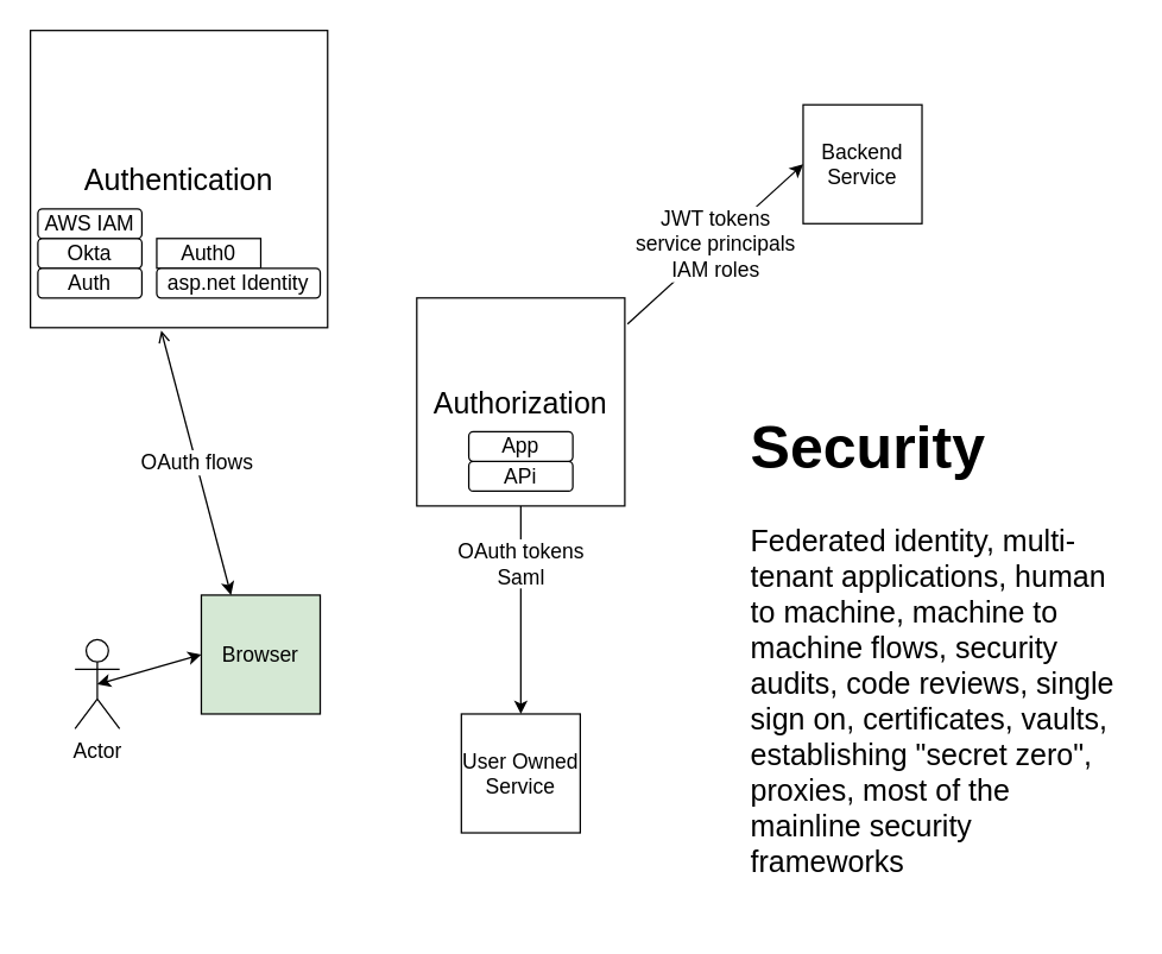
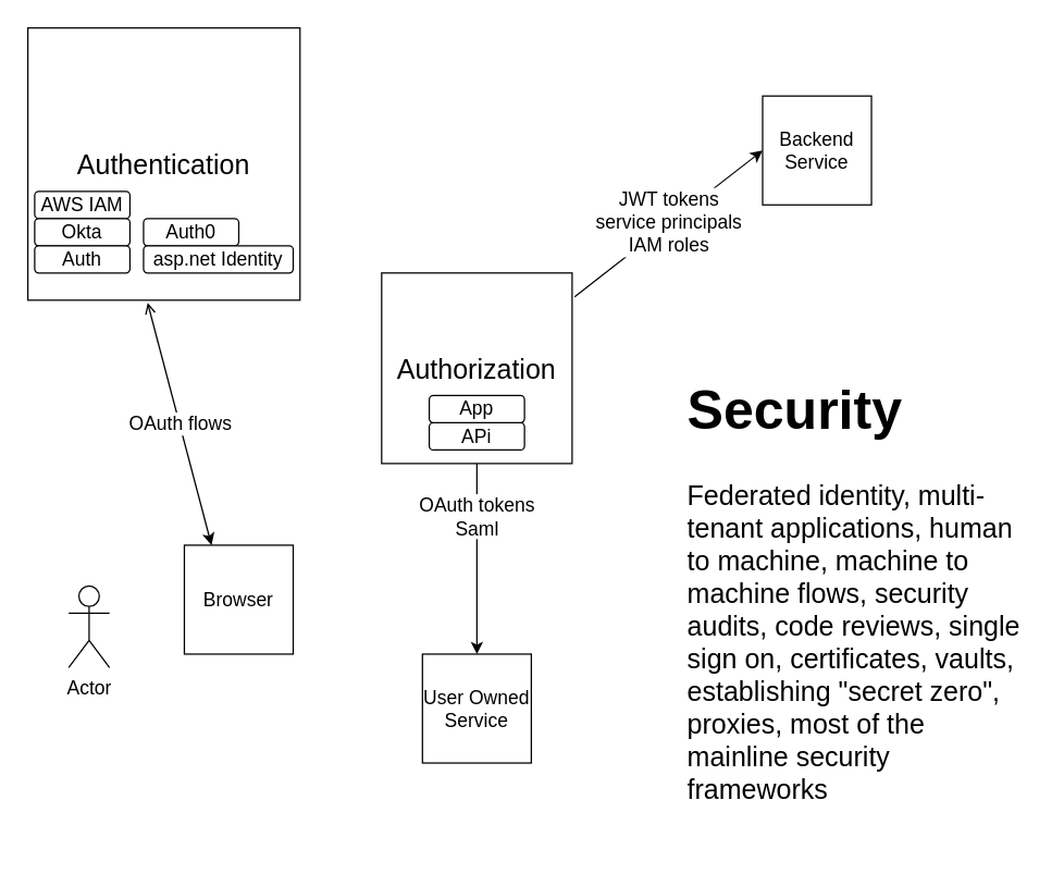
  <mxCell id="0" />
  <mxCell id="1" parent="0" />
  <mxCell id="2" value="Authentication" style="whiteSpace=wrap;html=1;aspect=fixed;fontSize=20;" vertex="1" parent="1"><mxGeometry x="20" y="20" width="200" height="200" as="geometry" /></mxCell>
  <mxCell id="3" value="AWS IAM" style="rounded=1;whiteSpace=wrap;html=1;fontSize=14;" vertex="1" parent="1"><mxGeometry x="25" y="140" width="70" height="20" as="geometry" /></mxCell>
  <mxCell id="4" value="Okta" style="rounded=1;whiteSpace=wrap;html=1;fontSize=14;" vertex="1" parent="1"><mxGeometry x="25" y="160" width="70" height="20" as="geometry" /></mxCell>
- <mxCell id="5" value="Auth0" style="whiteSpace=wrap;html=1;fontSize=14;rounded=0;" vertex="1" parent="1"><mxGeometry x="105" y="160" width="70" height="20" as="geometry" /></mxCell>
+ <mxCell id="5" value="Auth0" style="rounded=1;whiteSpace=wrap;html=1;fontSize=14;" vertex="1" parent="1"><mxGeometry x="105" y="160" width="70" height="20" as="geometry" /></mxCell>
  <mxCell id="6" value="Auth" style="rounded=1;whiteSpace=wrap;html=1;fontSize=14;" vertex="1" parent="1"><mxGeometry x="25" y="180" width="70" height="20" as="geometry" /></mxCell>
  <mxCell id="7" value="asp.net Identity" style="rounded=1;whiteSpace=wrap;html=1;fontSize=14;" vertex="1" parent="1"><mxGeometry x="105" y="180" width="110" height="20" as="geometry" /></mxCell>
  <mxCell id="8" value="Actor" style="shape=umlActor;verticalLabelPosition=bottom;labelBackgroundColor=#ffffff;verticalAlign=top;html=1;outlineConnect=0;fontSize=14;" vertex="1" parent="1"><mxGeometry x="50" y="430" width="30" height="60" as="geometry" /></mxCell>
- <mxCell id="9" value="Browser" style="whiteSpace=wrap;html=1;aspect=fixed;fontSize=14;fillColor=#d5e8d4;" vertex="1" parent="1"><mxGeometry x="135" y="400" width="80" height="80" as="geometry" /></mxCell>
+ <mxCell id="9" value="Browser" style="whiteSpace=wrap;html=1;aspect=fixed;fontSize=14;" vertex="1" parent="1"><mxGeometry x="135" y="400" width="80" height="80" as="geometry" /></mxCell>
  <mxCell id="10" value="Authorization" style="whiteSpace=wrap;html=1;aspect=fixed;fontSize=20;" vertex="1" parent="1"><mxGeometry x="280" y="200" width="140" height="140" as="geometry" /></mxCell>
- <mxCell id="11" value="Backend Service" style="whiteSpace=wrap;html=1;aspect=fixed;fontSize=14;" vertex="1" parent="1"><mxGeometry x="540" y="70" width="80" height="80" as="geometry" /></mxCell>
+ <mxCell id="11" value="Backend Service" style="whiteSpace=wrap;html=1;aspect=fixed;fontSize=14;" vertex="1" parent="1"><mxGeometry x="560" y="70" width="80" height="80" as="geometry" /></mxCell>
  <mxCell id="12" value="User Owned Service&lt;br&gt;" style="whiteSpace=wrap;html=1;aspect=fixed;fontSize=14;" vertex="1" parent="1"><mxGeometry x="310" y="480" width="80" height="80" as="geometry" /></mxCell>
  <mxCell id="13" value="JWT tokens&lt;br&gt;service principals&lt;br&gt;IAM roles&lt;br&gt;" style="endArrow=classic;html=1;fontSize=14;exitX=1.013;exitY=0.125;exitDx=0;exitDy=0;exitPerimeter=0;entryX=0;entryY=0.5;entryDx=0;entryDy=0;" edge="1" parent="1" source="10" target="11"><mxGeometry width="50" height="50" relative="1" as="geometry"><mxPoint x="425" y="230" as="sourcePoint" /><mxPoint x="475" y="180" as="targetPoint" /></mxGeometry></mxCell>
  <mxCell id="14" value="" style="endArrow=classic;html=1;fontSize=14;entryX=0.5;entryY=0;entryDx=0;entryDy=0;exitX=0.5;exitY=1;exitDx=0;exitDy=0;" edge="1" parent="1" source="10" target="12"><mxGeometry width="50" height="50" relative="1" as="geometry"><mxPoint x="330" y="380" as="sourcePoint" /><mxPoint x="380" y="330" as="targetPoint" /></mxGeometry></mxCell>
  <mxCell id="15" value="OAuth tokens&lt;br&gt;Saml&lt;br&gt;" style="text;html=1;resizable=0;points=[];align=center;verticalAlign=middle;labelBackgroundColor=#ffffff;fontSize=14;" vertex="1" connectable="0" parent="14"><mxGeometry x="-0.46" y="-1" relative="1" as="geometry"><mxPoint as="offset" /></mxGeometry></mxCell>
  <mxCell id="16" value="OAuth flows" style="endArrow=open;startArrow=classic;html=1;fontSize=14;entryX=0.44;entryY=1.01;entryDx=0;entryDy=0;entryPerimeter=0;exitX=0.25;exitY=0;exitDx=0;exitDy=0;" edge="1" parent="1" source="9" target="2"><mxGeometry width="50" height="50" relative="1" as="geometry"><mxPoint x="70" y="330" as="sourcePoint" /><mxPoint x="120" y="280" as="targetPoint" /></mxGeometry></mxCell>
  <mxCell id="17" value="APi" style="rounded=1;whiteSpace=wrap;html=1;fontSize=14;" vertex="1" parent="1"><mxGeometry x="315" y="310" width="70" height="20" as="geometry" /></mxCell>
  <mxCell id="18" value="App" style="rounded=1;whiteSpace=wrap;html=1;fontSize=14;" vertex="1" parent="1"><mxGeometry x="315" y="290" width="70" height="20" as="geometry" /></mxCell>
  <mxCell id="19" value="&lt;h1&gt;Security&lt;/h1&gt;&lt;p&gt;Federated identity, multi-tenant applications, human to machine, machine to machine flows, security audits, code reviews, single sign on, certificates, vaults, establishing &quot;secret zero&quot;, proxies, most of the mainline security frameworks&lt;/p&gt;" style="text;html=1;strokeColor=none;fillColor=none;spacing=5;spacingTop=-20;whiteSpace=wrap;overflow=hidden;rounded=0;fontSize=20;" vertex="1" parent="1"><mxGeometry x="500" y="260" width="260" height="360" as="geometry" /></mxCell>
- <mxCell id="20" value="" style="endArrow=classic;startArrow=classic;html=1;fontSize=20;entryX=0;entryY=0.5;entryDx=0;entryDy=0;exitX=0.5;exitY=0.5;exitDx=0;exitDy=0;exitPerimeter=0;" edge="1" parent="1" source="8" target="9"><mxGeometry width="50" height="50" relative="1" as="geometry"><mxPoint x="80" y="465" as="sourcePoint" /><mxPoint x="130" y="415" as="targetPoint" /></mxGeometry></mxCell>
